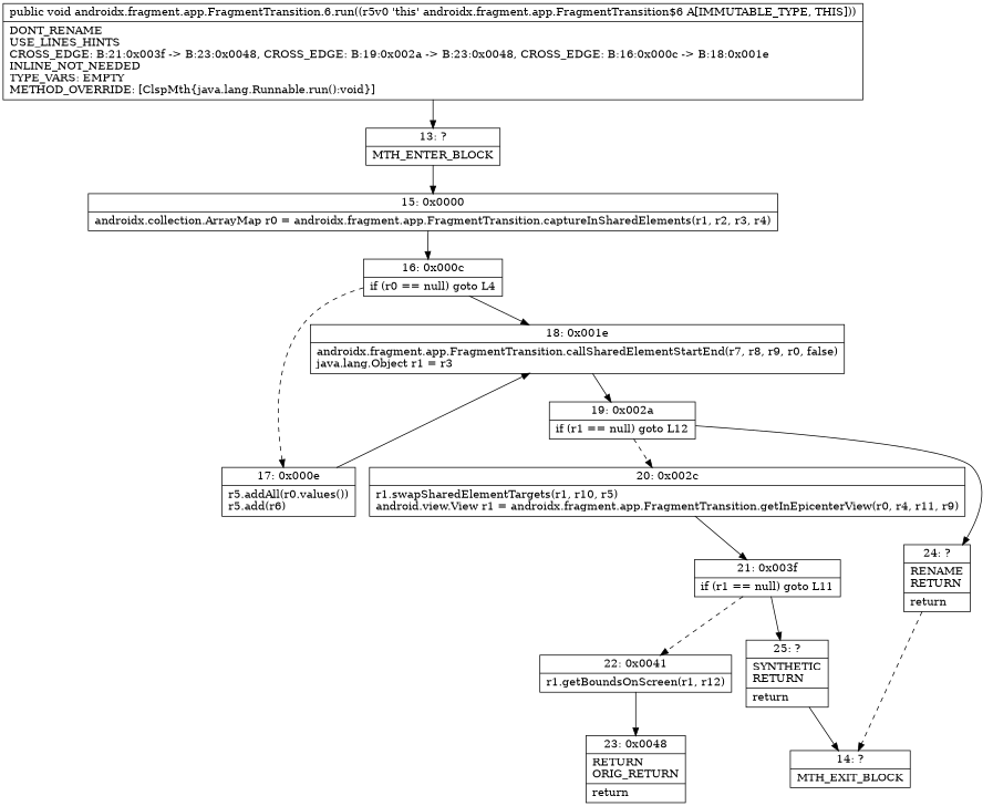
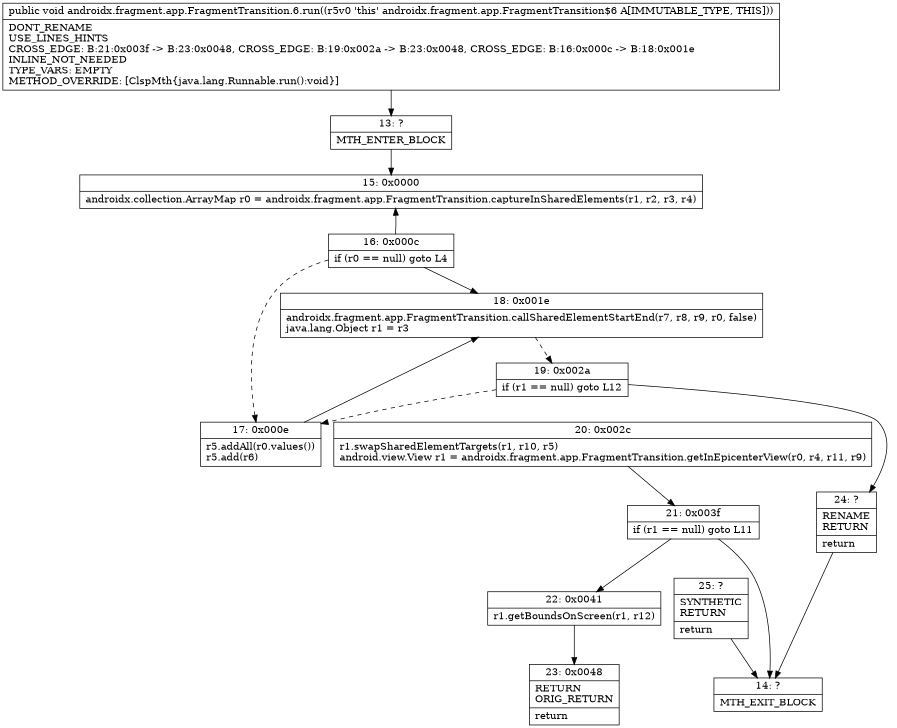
  digraph {
    node [shape=record]
    n1 [label="{13\:\ ?|MTH_ENTER_BLOCK\l}"]
    n2 [label="{15\:\ 0x0000|androidx.collection.ArrayMap r0 = androidx.fragment.app.FragmentTransition.captureInSharedElements(r1, r2, r3, r4)\l}"]
    n3 [label="{16\:\ 0x000c|if (r0 == null) goto L4\l}"]
    n4 [label="{17\:\ 0x000e|r5.addAll(r0.values())\lr5.add(r6)\l}"]
    n5 [label="{18\:\ 0x001e|androidx.fragment.app.FragmentTransition.callSharedElementStartEnd(r7, r8, r9, r0, false)\ljava.lang.Object r1 = r3\l}"]
    n6 [label="{19\:\ 0x002a|if (r1 == null) goto L12\l}"]
    n7 [label="{20\:\ 0x002c|r1.swapSharedElementTargets(r1, r10, r5)\landroid.view.View r1 = androidx.fragment.app.FragmentTransition.getInEpicenterView(r0, r4, r11, r9)\l}"]
    n8 [label="{24\:\ ?|RENAME\lRETURN\l|return\l}"]
    n9 [label="{21\:\ 0x003f|if (r1 == null) goto L11\l}"]
    n10 [label="{14\:\ ?|MTH_EXIT_BLOCK\l}"]
    n11 [label="{22\:\ 0x0041|r1.getBoundsOnScreen(r1, r12)\l}"]
    n12 [label="{25\:\ ?|SYNTHETIC\lRETURN\l|return\l}"]
    n13 [label="{23\:\ 0x0048|RETURN\lORIG_RETURN\l|return\l}"]
    n14 [label="{public void androidx.fragment.app.FragmentTransition.6.run((r5v0 'this' androidx.fragment.app.FragmentTransition$6 A[IMMUTABLE_TYPE, THIS]))  | DONT_RENAME\lUSE_LINES_HINTS\lCROSS_EDGE: B:21:0x003f \-\> B:23:0x0048, CROSS_EDGE: B:19:0x002a \-\> B:23:0x0048, CROSS_EDGE: B:16:0x000c \-\> B:18:0x001e\lINLINE_NOT_NEEDED\lTYPE_VARS: EMPTY\lMETHOD_OVERRIDE: [ClspMth\{java.lang.Runnable.run():void\}]\l}"]
    n1 -> n2
-   n2 -> n3
+   n3 -> n2
    n3 -> n4 [style=dashed]
    n3 -> n5
    n4 -> n5
-   n5 -> n6
-   n6 -> n7 [style=dashed]
+   n5 -> n6 [style=dashed]
+   n6 -> n4 [style=dashed]
    n6 -> n8
    n7 -> n9
-   n8 -> n10 [style=dashed]
-   n9 -> n11 [style=dashed]
-   n9 -> n12
+   n8 -> n10
+   n9 -> n11 [style=solid]
+   n9 -> n10
    n11 -> n13
    n12 -> n10
    n14 -> n1
  }
